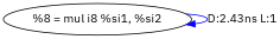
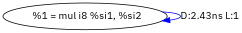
  digraph {
    fontname="IBM Plex Sans"
-   n1 [label="%8 = mul i8 %si1, %si2" fontname="IBM Plex Sans"]
+   n1 [label="  %1 = mul i8 %si1, %si2" fontname="IBM Plex Sans"]
    n1 -> n1 [color=blue label="D:2.43ns L:1" fontname="IBM Plex Sans"]
  }
